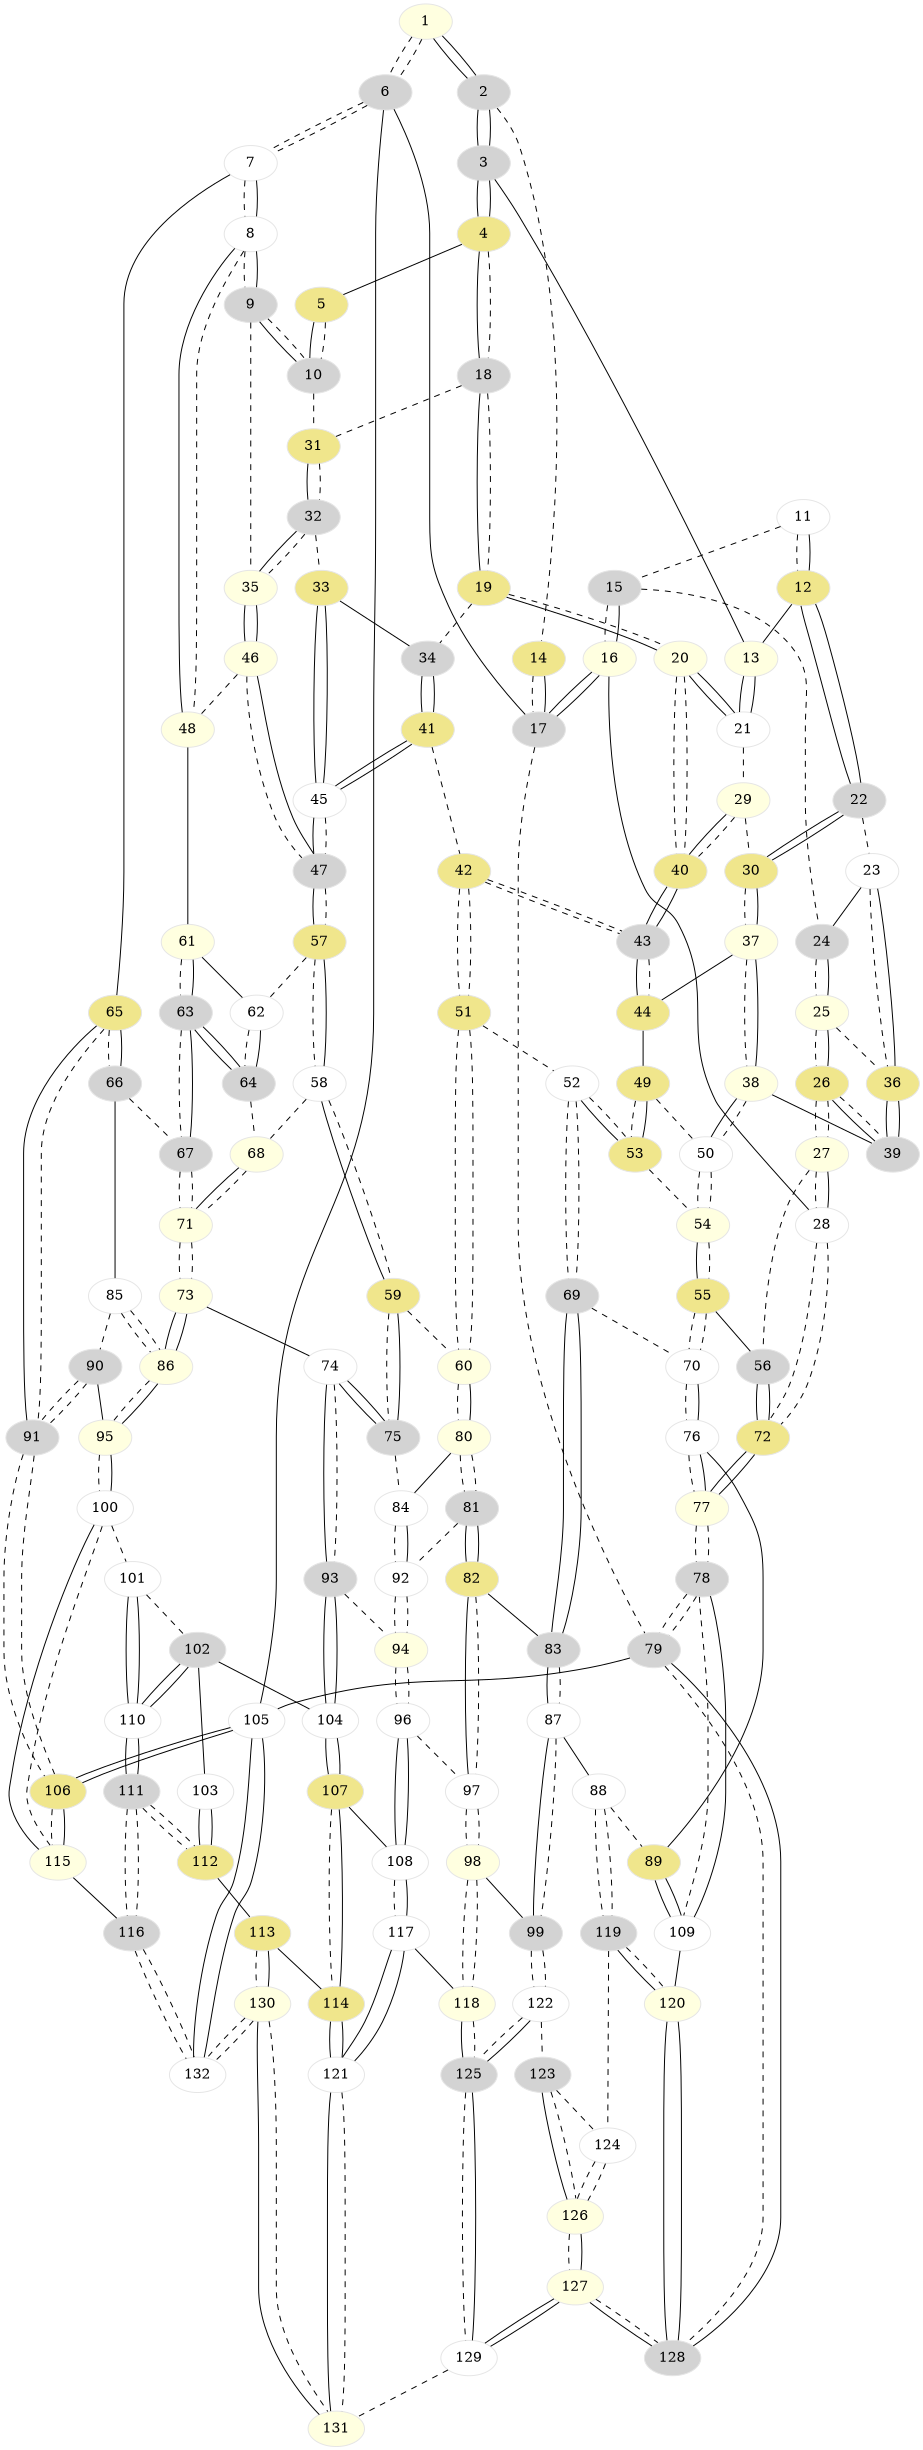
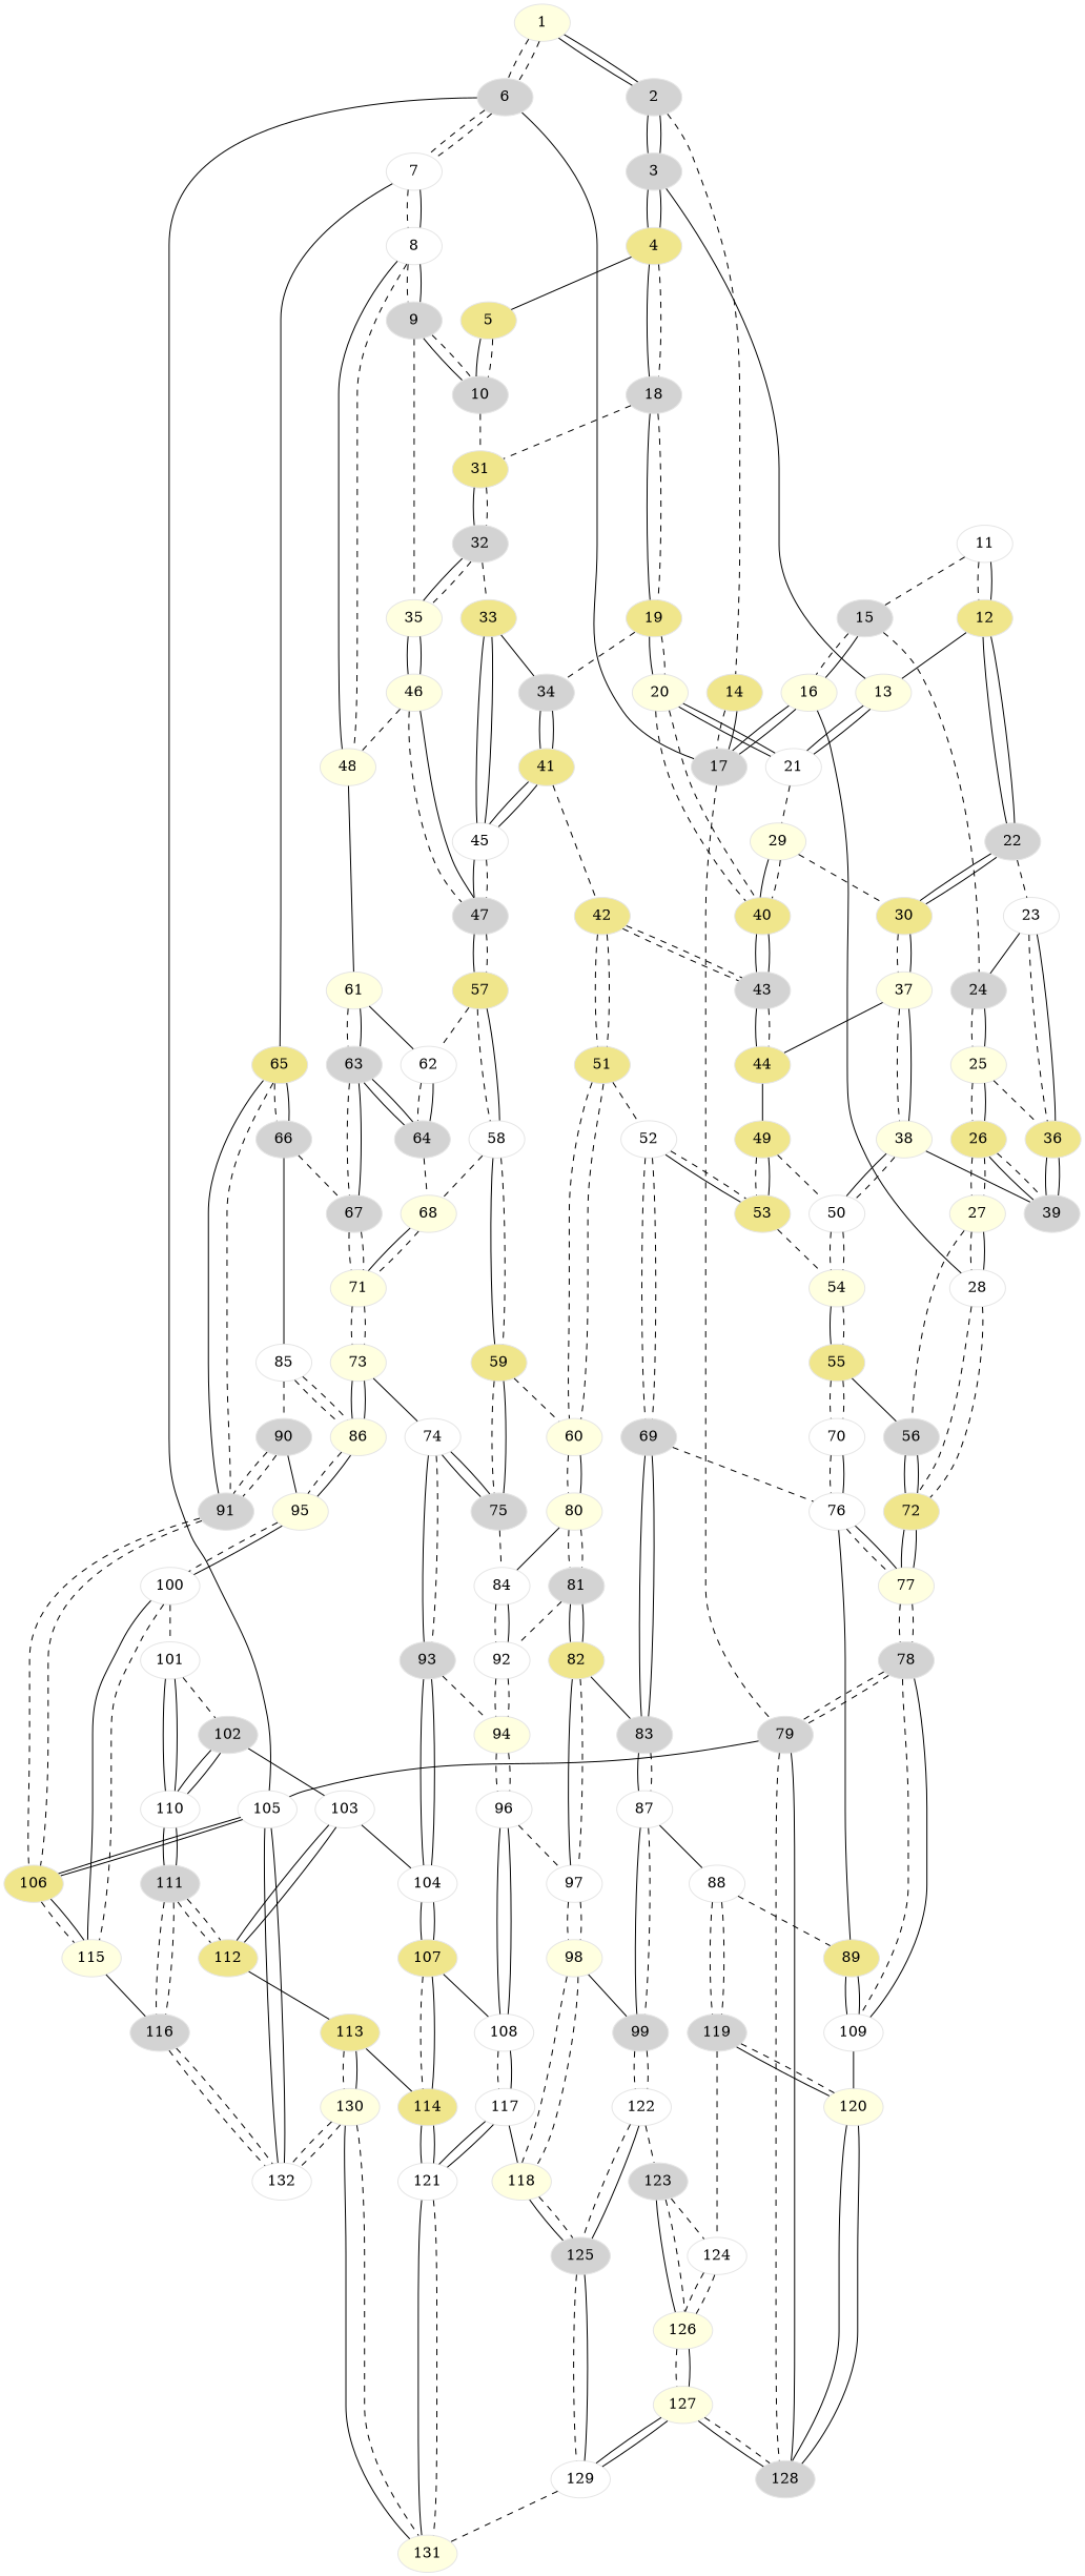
  graph {
    node [color=gray90 fillcolor=lightgrey style=filled]
    edge [style=solid]
    1 [fillcolor=lightyellow]
    2
    6
    3
    14 [fillcolor=khaki]
    7 [fillcolor=white]
    17
    105 [fillcolor=white]
    4 [fillcolor=khaki]
    13 [fillcolor=lightyellow]
    5 [fillcolor=khaki]
    18
    21 [fillcolor=white]
    10
    31 [fillcolor=khaki]
    19 [fillcolor=khaki]
    8 [fillcolor=white]
    65 [fillcolor=khaki]
    79
    106 [fillcolor=khaki]
    132 [fillcolor=white]
    9
    48 [fillcolor=lightyellow]
    66
    91
    35 [fillcolor=lightyellow]
    61 [fillcolor=lightyellow]
    46 [fillcolor=lightyellow]
    32
    11 [fillcolor=white]
    12 [fillcolor=khaki]
    15
    22
    16 [fillcolor=lightyellow]
    24
    23 [fillcolor=white]
    30 [fillcolor=khaki]
    29 [fillcolor=lightyellow]
    28 [fillcolor=white]
    25 [fillcolor=lightyellow]
    72 [fillcolor=khaki]
    128
    20 [fillcolor=lightyellow]
    34
    40 [fillcolor=khaki]
    41 [fillcolor=khaki]
    43
    36 [fillcolor=khaki]
    37 [fillcolor=lightyellow]
    39
    26 [fillcolor=khaki]
    27 [fillcolor=lightyellow]
    56
    77 [fillcolor=lightyellow]
    38 [fillcolor=lightyellow]
    44 [fillcolor=khaki]
    33 [fillcolor=khaki]
    45 [fillcolor=white]
    47
    42 [fillcolor=khaki]
    50 [fillcolor=white]
    49 [fillcolor=khaki]
    54 [fillcolor=lightyellow]
    51 [fillcolor=khaki]
    52 [fillcolor=white]
    60 [fillcolor=lightyellow]
    53 [fillcolor=khaki]
    57 [fillcolor=khaki]
    58 [fillcolor=white]
    62 [fillcolor=white]
    63
    55 [fillcolor=khaki]
    69
    80 [fillcolor=lightyellow]
    70 [fillcolor=white]
    83
    76 [fillcolor=white]
    59 [fillcolor=khaki]
    68 [fillcolor=lightyellow]
    64
    75
    71 [fillcolor=lightyellow]
    84 [fillcolor=white]
    81
    67
    85 [fillcolor=white]
    86 [fillcolor=lightyellow]
    90
    73 [fillcolor=lightyellow]
    87 [fillcolor=white]
    89 [fillcolor=khaki]
    74 [fillcolor=white]
    78
    93
    95 [fillcolor=lightyellow]
    94 [fillcolor=lightyellow]
    104 [fillcolor=white]
    92 [fillcolor=white]
    109 [fillcolor=white]
    120 [fillcolor=lightyellow]
    82 [fillcolor=khaki]
    97 [fillcolor=white]
    98 [fillcolor=lightyellow]
    88 [fillcolor=white]
    99
    100 [fillcolor=white]
    119
    122 [fillcolor=white]
    124 [fillcolor=white]
    115 [fillcolor=lightyellow]
    96 [fillcolor=white]
    107 [fillcolor=khaki]
    108 [fillcolor=white]
    101 [fillcolor=white]
    117 [fillcolor=white]
    118 [fillcolor=lightyellow]
    125
    123
    102
    110 [fillcolor=white]
    116
    103 [fillcolor=white]
    111
    112 [fillcolor=khaki]
    113 [fillcolor=khaki]
    114 [fillcolor=khaki]
    121 [fillcolor=white]
    130 [fillcolor=lightyellow]
    131 [fillcolor=lightyellow]
    129 [fillcolor=white]
    126 [fillcolor=lightyellow]
    127 [fillcolor=lightyellow]
    1 -- 2
    1 -- 2
    1 -- 6 [style=dashed]
    1 -- 6 [style=dashed]
    2 -- 3
    2 -- 3
    2 -- 14 [style=dashed]
    6 -- 7 [style=dashed]
    6 -- 7 [style=dashed]
    6 -- 17
    6 -- 105
    3 -- 4
    3 -- 4
    3 -- 13
    14 -- 17 [style=dashed]
    14 -- 17
    7 -- 8 [style=dashed]
    7 -- 8
    7 -- 65
    17 -- 79 [style=dashed]
    105 -- 106
    105 -- 106
    105 -- 132
    105 -- 132
    4 -- 5
    4 -- 18
    4 -- 18 [style=dashed]
    13 -- 21
    13 -- 21
    5 -- 10
    5 -- 10 [style=dashed]
    18 -- 31 [style=dashed]
    18 -- 19
    18 -- 19 [style=dashed]
    21 -- 29 [style=dashed]
    10 -- 31 [style=dashed]
    31 -- 32
    31 -- 32 [style=dashed]
    19 -- 20
    19 -- 20 [style=dashed]
    19 -- 34 [style=dashed]
    8 -- 9 [style=dashed]
    8 -- 9
    8 -- 48
    8 -- 48 [style=dashed]
    65 -- 66 [style=dashed]
    65 -- 66
    65 -- 91
    65 -- 91 [style=dashed]
    79 -- 105
    79 -- 128 [style=dashed]
    79 -- 128
    106 -- 115 [style=dashed]
    106 -- 115
    9 -- 10
    9 -- 10 [style=dashed]
    9 -- 35 [style=dashed]
    48 -- 61
    66 -- 67 [style=dashed]
    66 -- 85
    91 -- 106 [style=dashed]
    91 -- 106 [style=dashed]
    35 -- 46
    35 -- 46
    61 -- 62
    61 -- 63 [style=dashed]
    61 -- 63
    46 -- 48 [style=dashed]
    46 -- 47 [style=dashed]
    46 -- 47
    32 -- 35
    32 -- 35 [style=dashed]
    32 -- 33 [style=dashed]
    11 -- 12 [style=dashed]
    11 -- 12
    11 -- 15 [style=dashed]
    12 -- 13
    12 -- 22
    12 -- 22
    15 -- 16 [style=dashed]
    15 -- 16
    15 -- 24 [style=dashed]
    22 -- 23 [style=dashed]
    22 -- 30
    22 -- 30
    16 -- 17
    16 -- 17
    16 -- 28
    24 -- 25 [style=dashed]
    24 -- 25
    23 -- 24
    23 -- 36 [style=dashed]
    23 -- 36
    30 -- 37 [style=dashed]
    30 -- 37
    29 -- 30 [style=dashed]
    29 -- 40
    29 -- 40 [style=dashed]
    28 -- 72 [style=dashed]
    28 -- 72 [style=dashed]
    25 -- 36 [style=dashed]
    25 -- 26 [style=dashed]
    25 -- 26
    72 -- 77
    72 -- 77
    20 -- 21
    20 -- 21
    20 -- 40 [style=dashed]
    20 -- 40 [style=dashed]
    34 -- 41
    34 -- 41
    40 -- 43
    40 -- 43
    41 -- 45
    41 -- 45
    41 -- 42 [style=dashed]
    43 -- 44
    43 -- 44 [style=dashed]
    36 -- 39
    36 -- 39
    37 -- 38 [style=dashed]
    37 -- 38
    37 -- 44
    26 -- 39
    26 -- 39 [style=dashed]
    26 -- 27 [style=dashed]
    26 -- 27 [style=dashed]
    27 -- 28 [style=dashed]
    27 -- 28
    27 -- 56 [style=dashed]
    56 -- 72
    56 -- 72
    77 -- 78 [style=dashed]
    77 -- 78 [style=dashed]
    38 -- 39
    38 -- 50
    38 -- 50 [style=dashed]
    44 -- 49
    33 -- 34
    33 -- 45
    33 -- 45
    45 -- 47
    45 -- 47 [style=dashed]
    47 -- 57
    47 -- 57 [style=dashed]
    42 -- 43 [style=dashed]
    42 -- 43 [style=dashed]
    42 -- 51 [style=dashed]
    42 -- 51 [style=dashed]
    50 -- 54 [style=dashed]
    50 -- 54 [style=dashed]
    49 -- 50 [style=dashed]
    49 -- 53 [style=dashed]
    49 -- 53
    54 -- 55
    54 -- 55 [style=dashed]
    51 -- 52 [style=dashed]
    51 -- 60 [style=dashed]
    51 -- 60 [style=dashed]
    52 -- 53
    52 -- 53 [style=dashed]
    52 -- 69 [style=dashed]
    52 -- 69 [style=dashed]
    60 -- 80 [style=dashed]
    60 -- 80
    53 -- 54 [style=dashed]
    57 -- 58 [style=dashed]
    57 -- 58
    57 -- 62 [style=dashed]
    58 -- 59
    58 -- 59 [style=dashed]
    58 -- 68 [style=dashed]
    62 -- 64 [style=dashed]
    62 -- 64
    63 -- 64
    63 -- 64
    63 -- 67 [style=dashed]
    63 -- 67
    55 -- 56
    55 -- 70 [style=dashed]
    55 -- 70 [style=dashed]
-   69 -- 70 [style=dashed]
+   69 -- 76 [style=dashed]
    69 -- 83
    69 -- 83
    80 -- 84
    80 -- 81 [style=dashed]
    80 -- 81 [style=dashed]
    70 -- 76 [style=dashed]
    70 -- 76
    83 -- 87
    83 -- 87 [style=dashed]
    76 -- 77 [style=dashed]
    76 -- 77
    76 -- 89
    59 -- 60 [style=dashed]
    59 -- 75 [style=dashed]
    59 -- 75
    68 -- 71
    68 -- 71 [style=dashed]
    64 -- 68 [style=dashed]
    75 -- 84 [style=dashed]
    71 -- 73 [style=dashed]
    71 -- 73 [style=dashed]
    84 -- 92 [style=dashed]
    84 -- 92
    81 -- 92 [style=dashed]
    81 -- 82
    81 -- 82
    67 -- 71 [style=dashed]
    67 -- 71 [style=dashed]
    85 -- 86 [style=dashed]
    85 -- 86 [style=dashed]
    85 -- 90 [style=dashed]
    86 -- 95 [style=dashed]
    86 -- 95
    90 -- 91 [style=dashed]
    90 -- 91 [style=dashed]
    90 -- 95
    73 -- 86
    73 -- 86
    73 -- 74
    87 -- 88
    87 -- 99
    87 -- 99 [style=dashed]
    89 -- 109
    89 -- 109
    74 -- 75
    74 -- 75
    74 -- 93
    74 -- 93 [style=dashed]
    78 -- 79 [style=dashed]
    78 -- 79 [style=dashed]
    78 -- 109 [style=dashed]
    78 -- 109
    93 -- 94 [style=dashed]
    93 -- 104
    93 -- 104
    95 -- 100 [style=dashed]
    95 -- 100
    94 -- 96 [style=dashed]
    94 -- 96 [style=dashed]
    104 -- 107
    104 -- 107
    92 -- 94 [style=dashed]
    92 -- 94 [style=dashed]
    109 -- 120
    120 -- 128
    120 -- 128
    82 -- 83
    82 -- 97
    82 -- 97 [style=dashed]
    97 -- 98 [style=dashed]
    97 -- 98 [style=dashed]
    98 -- 99
    98 -- 118 [style=dashed]
    98 -- 118 [style=dashed]
    88 -- 89 [style=dashed]
    88 -- 119 [style=dashed]
    88 -- 119 [style=dashed]
    99 -- 122 [style=dashed]
    99 -- 122 [style=dashed]
    100 -- 115
    100 -- 115 [style=dashed]
    100 -- 101 [style=dashed]
    119 -- 120
    119 -- 120 [style=dashed]
    119 -- 124 [style=dashed]
    122 -- 125 [style=dashed]
    122 -- 125
    122 -- 123 [style=dashed]
    124 -- 126 [style=dashed]
    124 -- 126 [style=dashed]
    115 -- 116
    96 -- 97 [style=dashed]
    96 -- 108
    96 -- 108
    107 -- 108
    107 -- 114 [style=dashed]
    107 -- 114
    108 -- 117 [style=dashed]
    108 -- 117
    101 -- 102 [style=dashed]
    101 -- 110
    101 -- 110
    117 -- 118
    117 -- 121
    117 -- 121
    118 -- 125
    118 -- 125 [style=dashed]
    125 -- 129 [style=dashed]
    125 -- 129
    123 -- 124 [style=dashed]
    123 -- 126
    123 -- 126 [style=dashed]
    102 -- 110
    102 -- 110
    102 -- 103
    110 -- 111
    110 -- 111
    116 -- 132 [style=dashed]
    116 -- 132 [style=dashed]
-   102 -- 104
+   103 -- 104
    103 -- 112
    103 -- 112
    111 -- 116 [style=dashed]
    111 -- 116 [style=dashed]
    111 -- 112 [style=dashed]
    111 -- 112 [style=dashed]
    112 -- 113
    113 -- 114
    113 -- 130 [style=dashed]
    113 -- 130
    114 -- 121
    114 -- 121
    121 -- 131
    121 -- 131 [style=dashed]
    130 -- 132 [style=dashed]
    130 -- 132 [style=dashed]
    130 -- 131
    130 -- 131 [style=dashed]
    129 -- 131 [style=dashed]
    126 -- 127 [style=dashed]
    126 -- 127
    127 -- 128
    127 -- 128 [style=dashed]
    127 -- 129
    127 -- 129
  }
